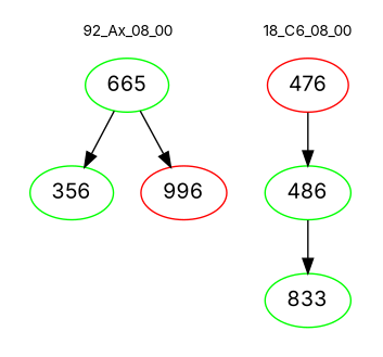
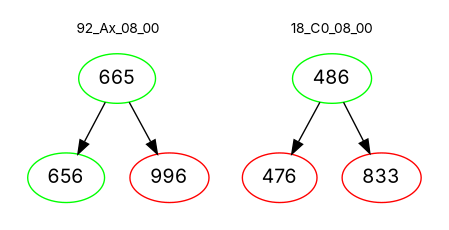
  digraph {
    fontname=Inter
    node [color=green fontname=Inter]
    edge [color=black fontname=Inter]
    n1 [label=665]
-   n2 [label=356]
+   n2 [label=656]
    n3 [color=red label=996]
    n4 [label=486]
    n5 [color=red label=476]
-   n6 [label=833]
+   n6 [color=red label=833]
    subgraph cluster_1 {
      color=white
      fontsize=10
      label="92_Ax_08_00"
      n1
      n2
      n3
    }
    subgraph cluster_2 {
      color=white
      fontsize=10
-     label="18_C6_08_00"
+     label="18_C0_08_00"
      n4
      n5
      n6
    }
    n1 -> n2
    n1 -> n3
-   n5 -> n4
+   n4 -> n5
    n4 -> n6
  }
